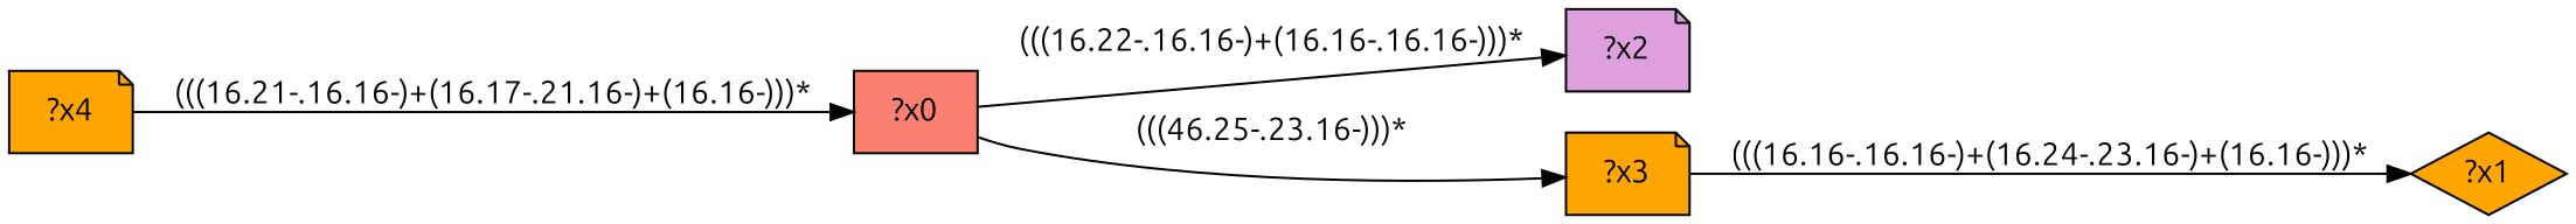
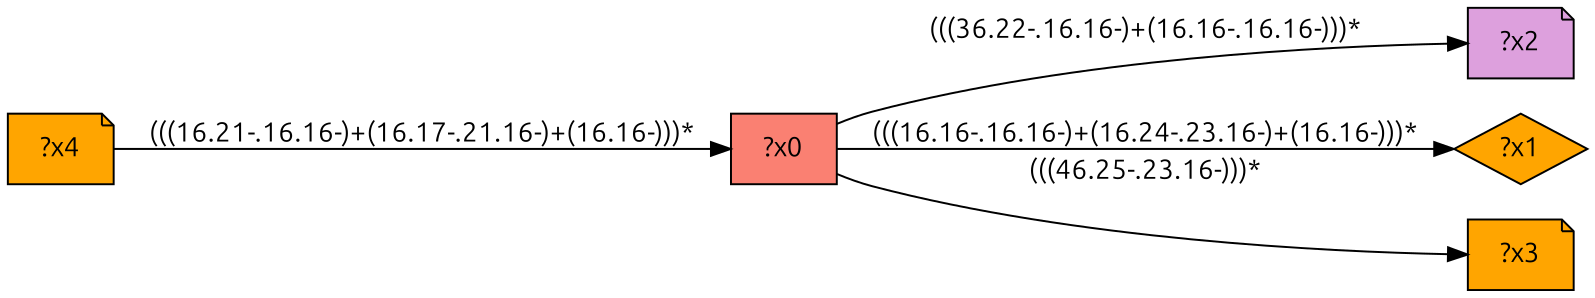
  digraph {
    fontname=Ubuntu
    rankdir=LR
    node [fillcolor=orange fontname=Ubuntu shape=note style="filled,"]
    edge [fontname=Ubuntu]
    n1 [fillcolor=plum label="?x2"]
    n2 [label="?x1" shape=diamond]
    n3 [fillcolor=salmon label="?x0" shape=box]
    n4 [label="?x3" style=filled]
    n5 [label="?x4" style=filled]
-   n3 -> n1 [label="(((16.22-.16.16-)+(16.16-.16.16-)))*"]
-   n4 -> n2 [label="(((16.16-.16.16-)+(16.24-.23.16-)+(16.16-)))*"]
+   n3 -> n1 [label="(((36.22-.16.16-)+(16.16-.16.16-)))*"]
+   n3 -> n2 [label="(((16.16-.16.16-)+(16.24-.23.16-)+(16.16-)))*"]
    n3 -> n4 [label="(((46.25-.23.16-)))*"]
    n5 -> n3 [label="(((16.21-.16.16-)+(16.17-.21.16-)+(16.16-)))*"]
  }
